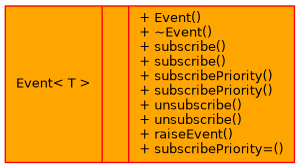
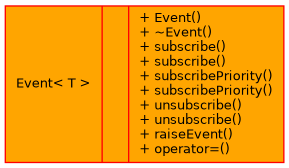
  digraph {
    rankdir=LR
-   n1 [color=red fillcolor=orange fontcolor=black fontname=Helvetica fontsize=10 height=0.2 label="{Event\< T \>\n||+ Event()\l+ ~Event()\l+ subscribe()\l+ subscribe()\l+ subscribePriority()\l+ subscribePriority()\l+ unsubscribe()\l+ unsubscribe()\l+ raiseEvent()\l+ subscribePriority=()\l}" shape=record style=filled width=0.4]
+   n1 [color=red fillcolor=orange fontcolor=black fontname=Helvetica fontsize=10 height=0.2 label="{Event\< T \>\n||+ Event()\l+ ~Event()\l+ subscribe()\l+ subscribe()\l+ subscribePriority()\l+ subscribePriority()\l+ unsubscribe()\l+ unsubscribe()\l+ raiseEvent()\l+ operator=()\l}" shape=record style=filled width=0.4]
  }
